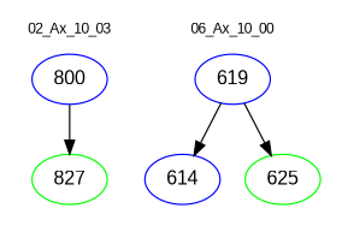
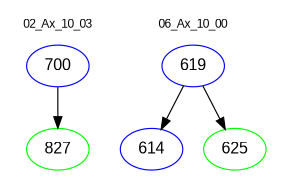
  digraph {
    fontname="Liberation Sans"
    node [color=blue fontname="Liberation Sans"]
    edge [color=black fontname="Liberation Sans"]
-   n1 [label=800]
+   n1 [label=700]
    n2 [color=green label=827]
    n3 [label=619]
    n4 [label=614]
    n5 [color=green label=625]
    subgraph cluster_1 {
      color=white
      fontsize=10
      label="02_Ax_10_03"
      n1
      n2
    }
    subgraph cluster_2 {
      color=white
      fontsize=10
      label="06_Ax_10_00"
      n3
      n4
      n5
    }
    n1 -> n2
    n3 -> n4
    n3 -> n5
  }
